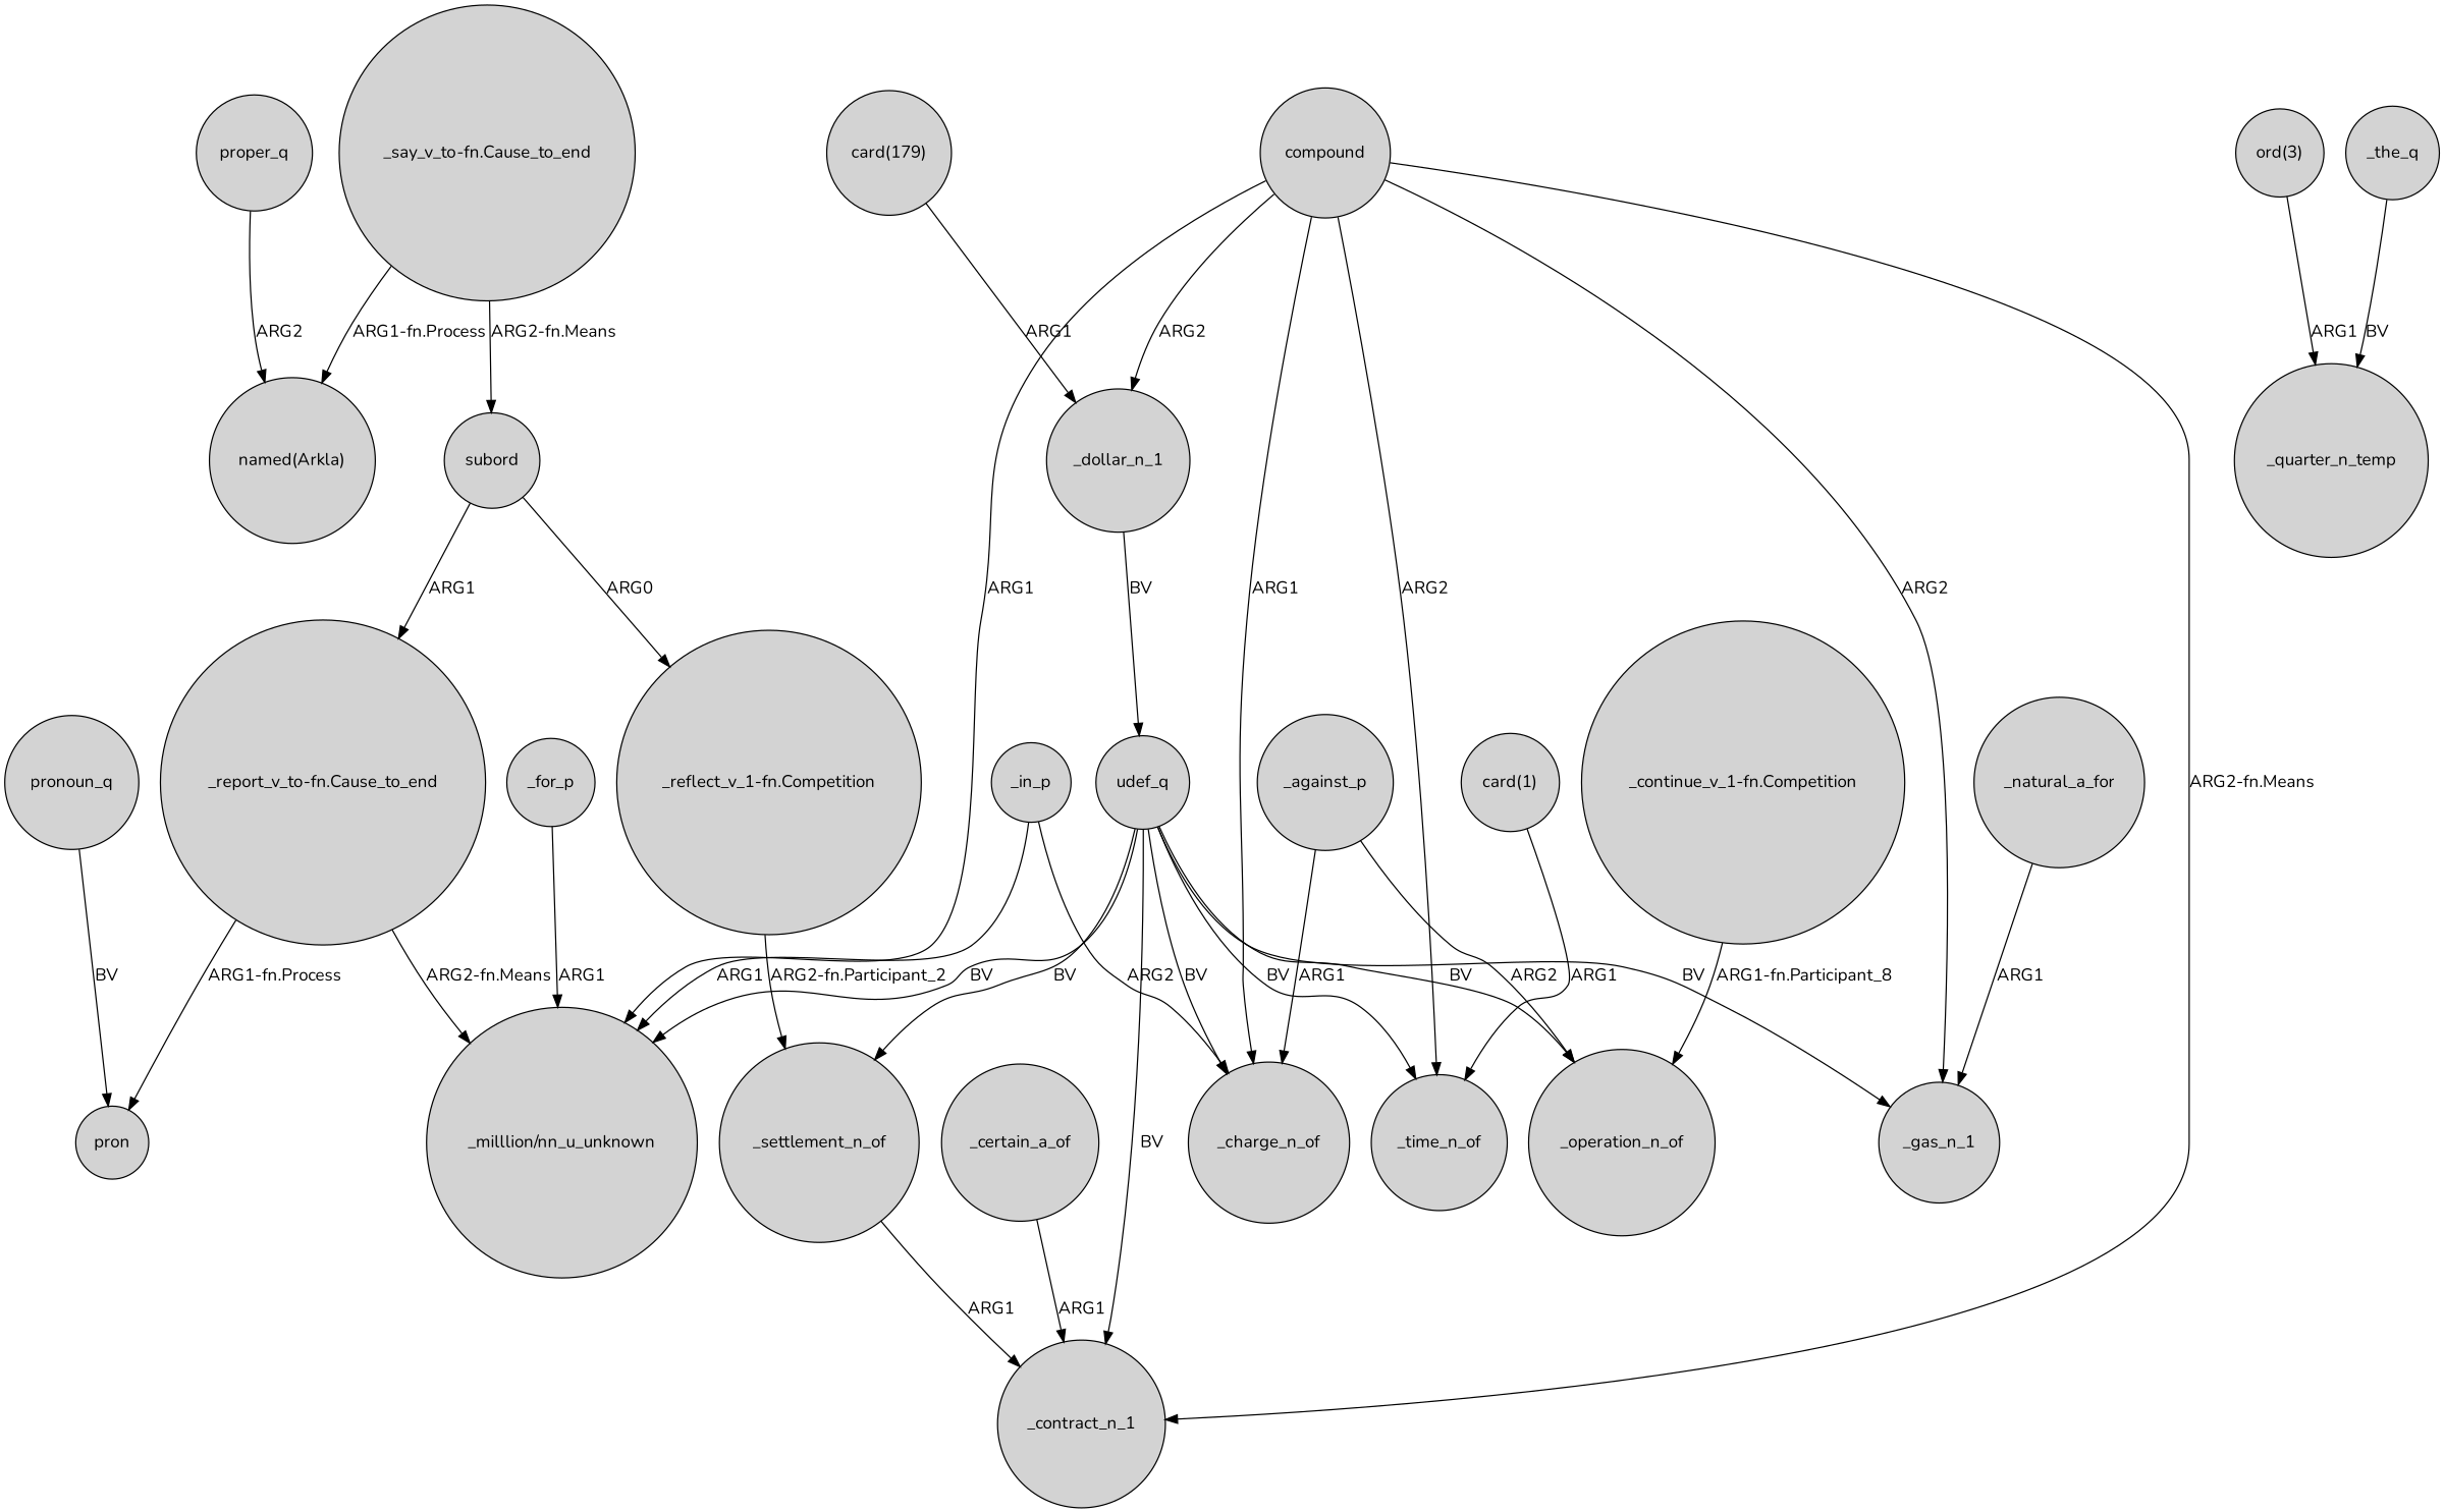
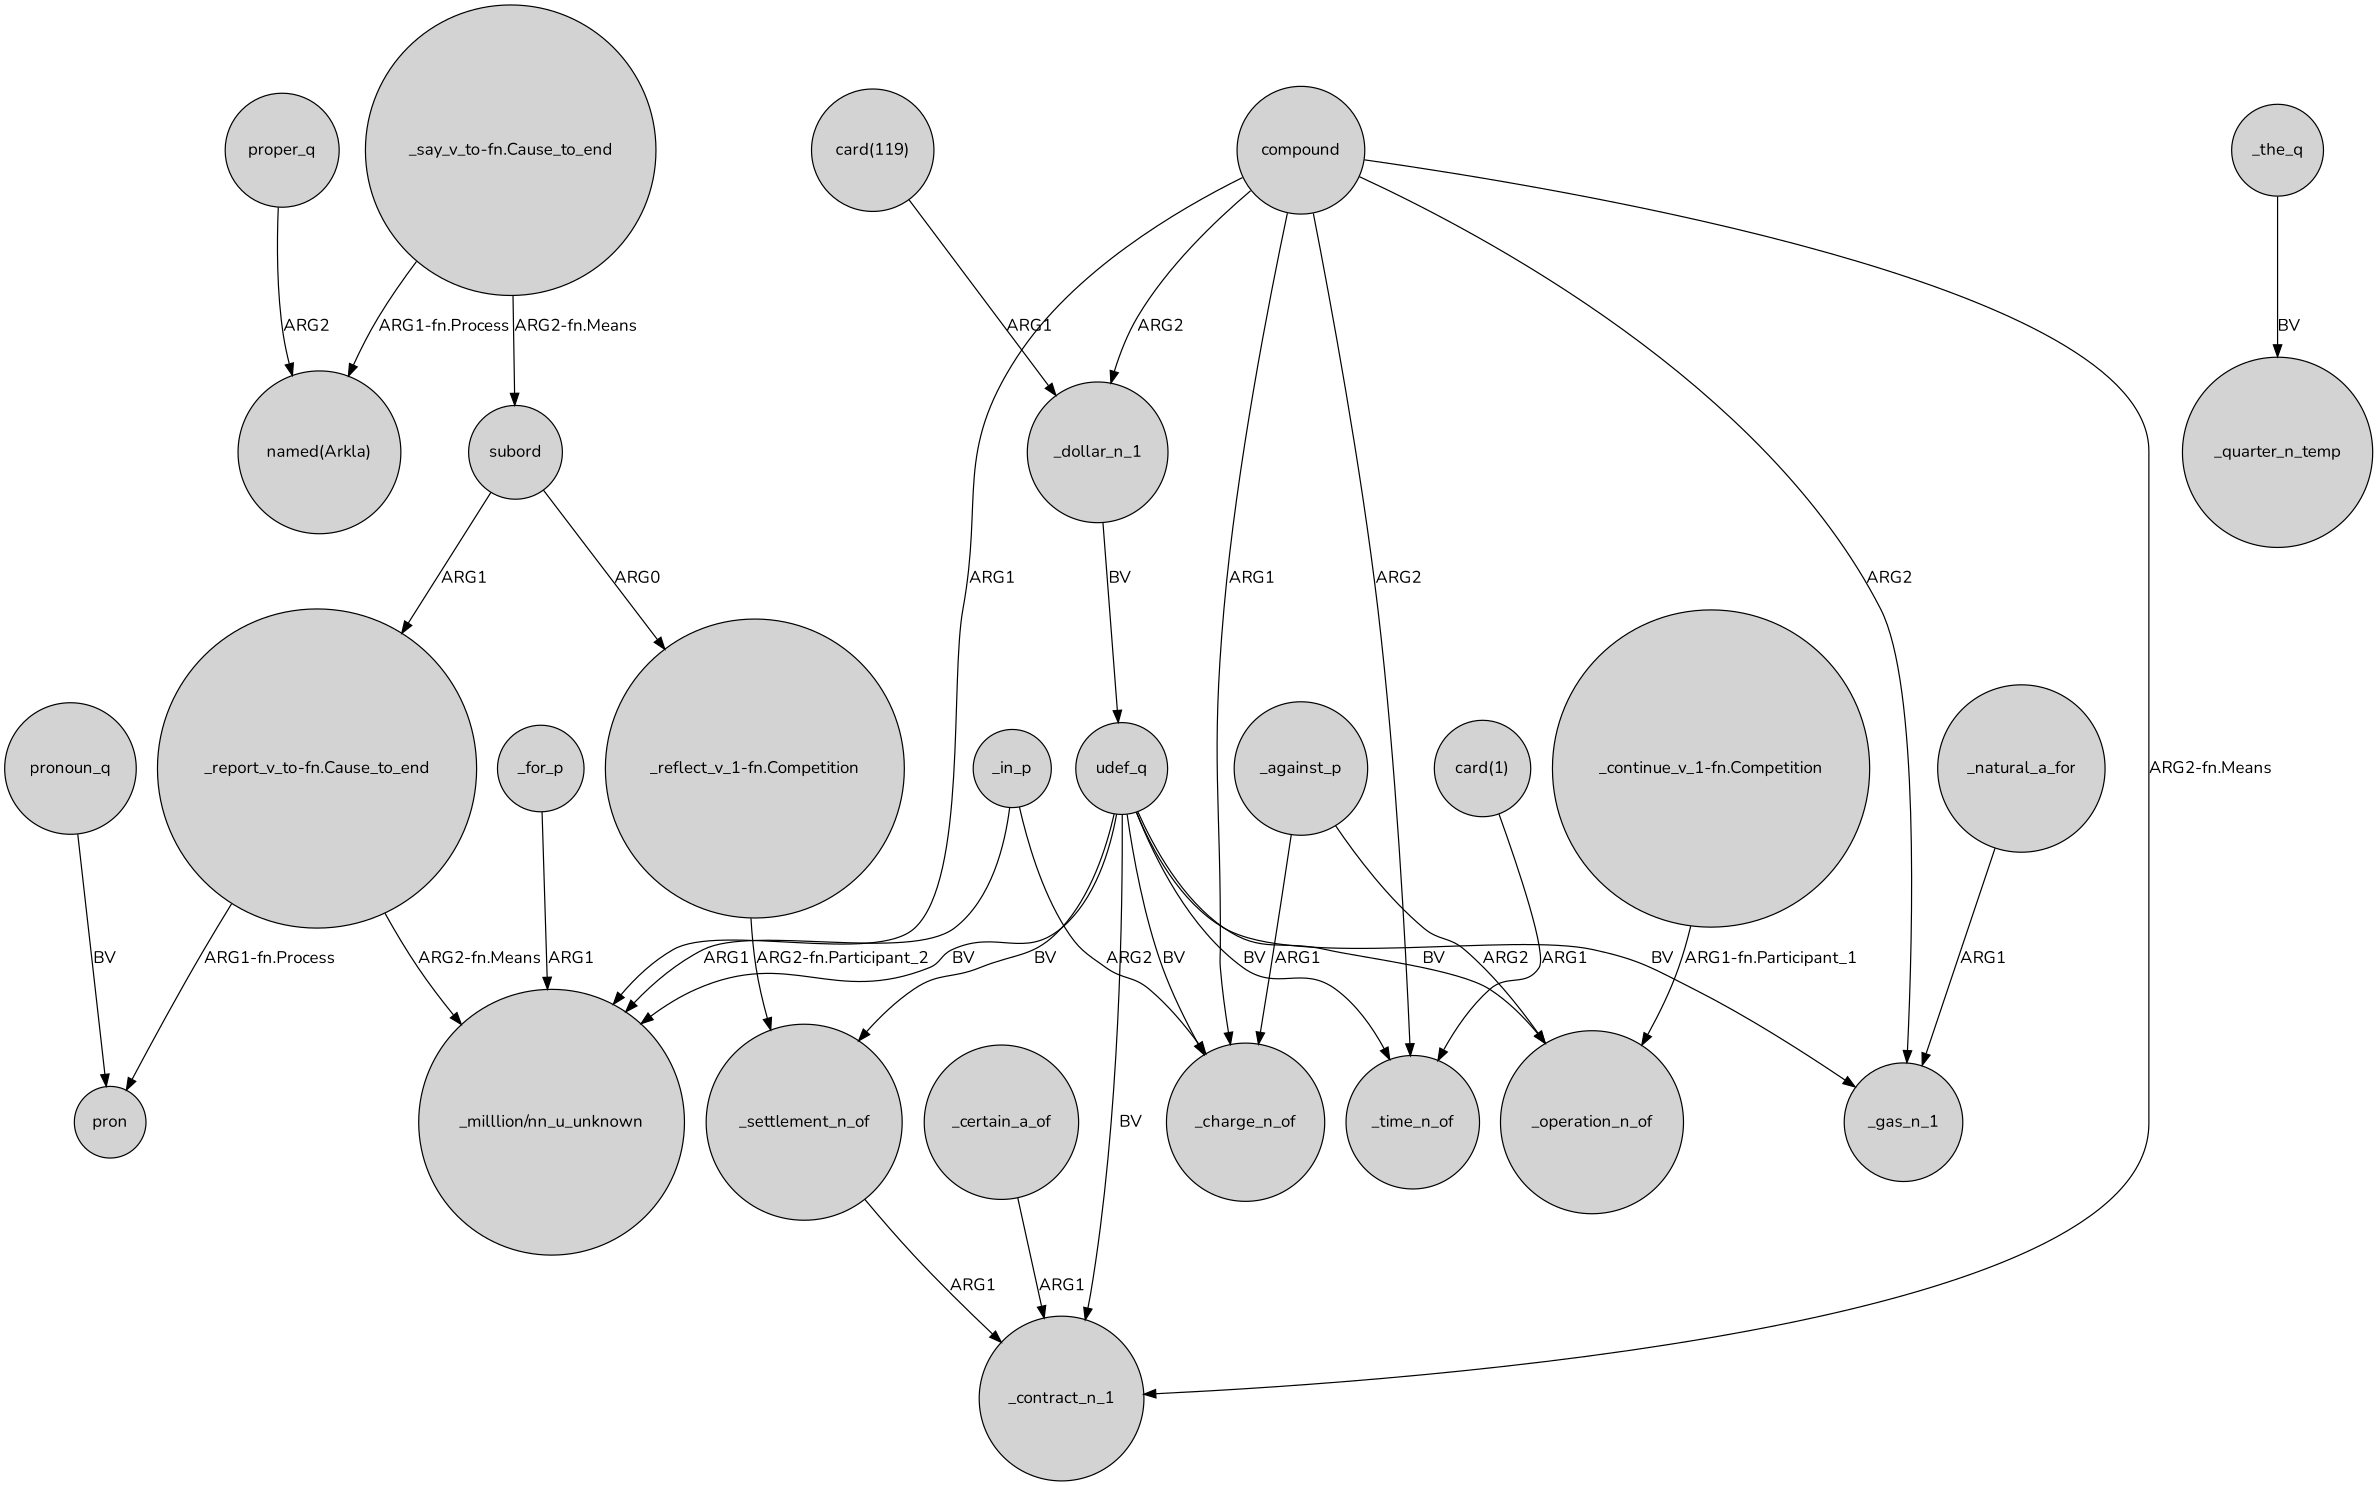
  digraph {
    fontname=Nunito
    node [fontname=Nunito shape=circle style=filled]
    edge [fontname=Nunito]
    compound
    _contract_n_1
    "_milllion/nn_u_unknown"
    _time_n_of
    _gas_n_1
    _dollar_n_1
    _charge_n_of
    udef_q
-   "ord(3)"
    _quarter_n_temp
    _settlement_n_of
    _operation_n_of
    _for_p
    subord
    "_report_v_to-fn.Cause_to_end"
    "_reflect_v_1-fn.Competition"
    pron
    _the_q
    "_say_v_to-fn.Cause_to_end"
    "named(Arkla)"
    proper_q
    _certain_a_of
    pronoun_q
    "_continue_v_1-fn.Competition"
    _against_p
-   "card(179)"
+   "card(179)" [label="card(119)"]
    "card(1)"
    _natural_a_for
    _in_p
    compound -> _contract_n_1 [label="ARG2-fn.Means"]
    compound -> "_milllion/nn_u_unknown" [label=ARG1]
    compound -> _time_n_of [label=ARG2]
    compound -> _gas_n_1 [label=ARG2]
    compound -> _dollar_n_1 [label=ARG2]
    compound -> _charge_n_of [label=ARG1]
    _dollar_n_1 -> udef_q [label=BV]
    udef_q -> _contract_n_1 [label=BV]
    udef_q -> "_milllion/nn_u_unknown" [label=BV]
    udef_q -> _time_n_of [label=BV]
    udef_q -> _gas_n_1 [label=BV]
    udef_q -> _charge_n_of [label=BV]
    udef_q -> _settlement_n_of [label=BV]
    udef_q -> _operation_n_of [label=BV]
-   "ord(3)" -> _quarter_n_temp [label=ARG1]
    _settlement_n_of -> _contract_n_1 [label=ARG1]
    _for_p -> "_milllion/nn_u_unknown" [label=ARG1]
    subord -> "_report_v_to-fn.Cause_to_end" [label=ARG1]
    subord -> "_reflect_v_1-fn.Competition" [label=ARG0]
    "_report_v_to-fn.Cause_to_end" -> "_milllion/nn_u_unknown" [label="ARG2-fn.Means"]
    "_report_v_to-fn.Cause_to_end" -> pron [label="ARG1-fn.Process"]
    "_reflect_v_1-fn.Competition" -> _settlement_n_of [label="ARG2-fn.Participant_2"]
    _the_q -> _quarter_n_temp [label=BV]
    "_say_v_to-fn.Cause_to_end" -> subord [label="ARG2-fn.Means"]
    "_say_v_to-fn.Cause_to_end" -> "named(Arkla)" [label="ARG1-fn.Process"]
    proper_q -> "named(Arkla)" [label=ARG2]
    _certain_a_of -> _contract_n_1 [label=ARG1]
    pronoun_q -> pron [label=BV]
-   "_continue_v_1-fn.Competition" -> _operation_n_of [label="ARG1-fn.Participant_8"]
+   "_continue_v_1-fn.Competition" -> _operation_n_of [label="ARG1-fn.Participant_1"]
    _against_p -> _charge_n_of [label=ARG1]
    _against_p -> _operation_n_of [label=ARG2]
    "card(179)" -> _dollar_n_1 [label=ARG1]
    "card(1)" -> _time_n_of [label=ARG1]
    _natural_a_for -> _gas_n_1 [label=ARG1]
    _in_p -> "_milllion/nn_u_unknown" [label=ARG1]
    _in_p -> _charge_n_of [label=ARG2]
  }
